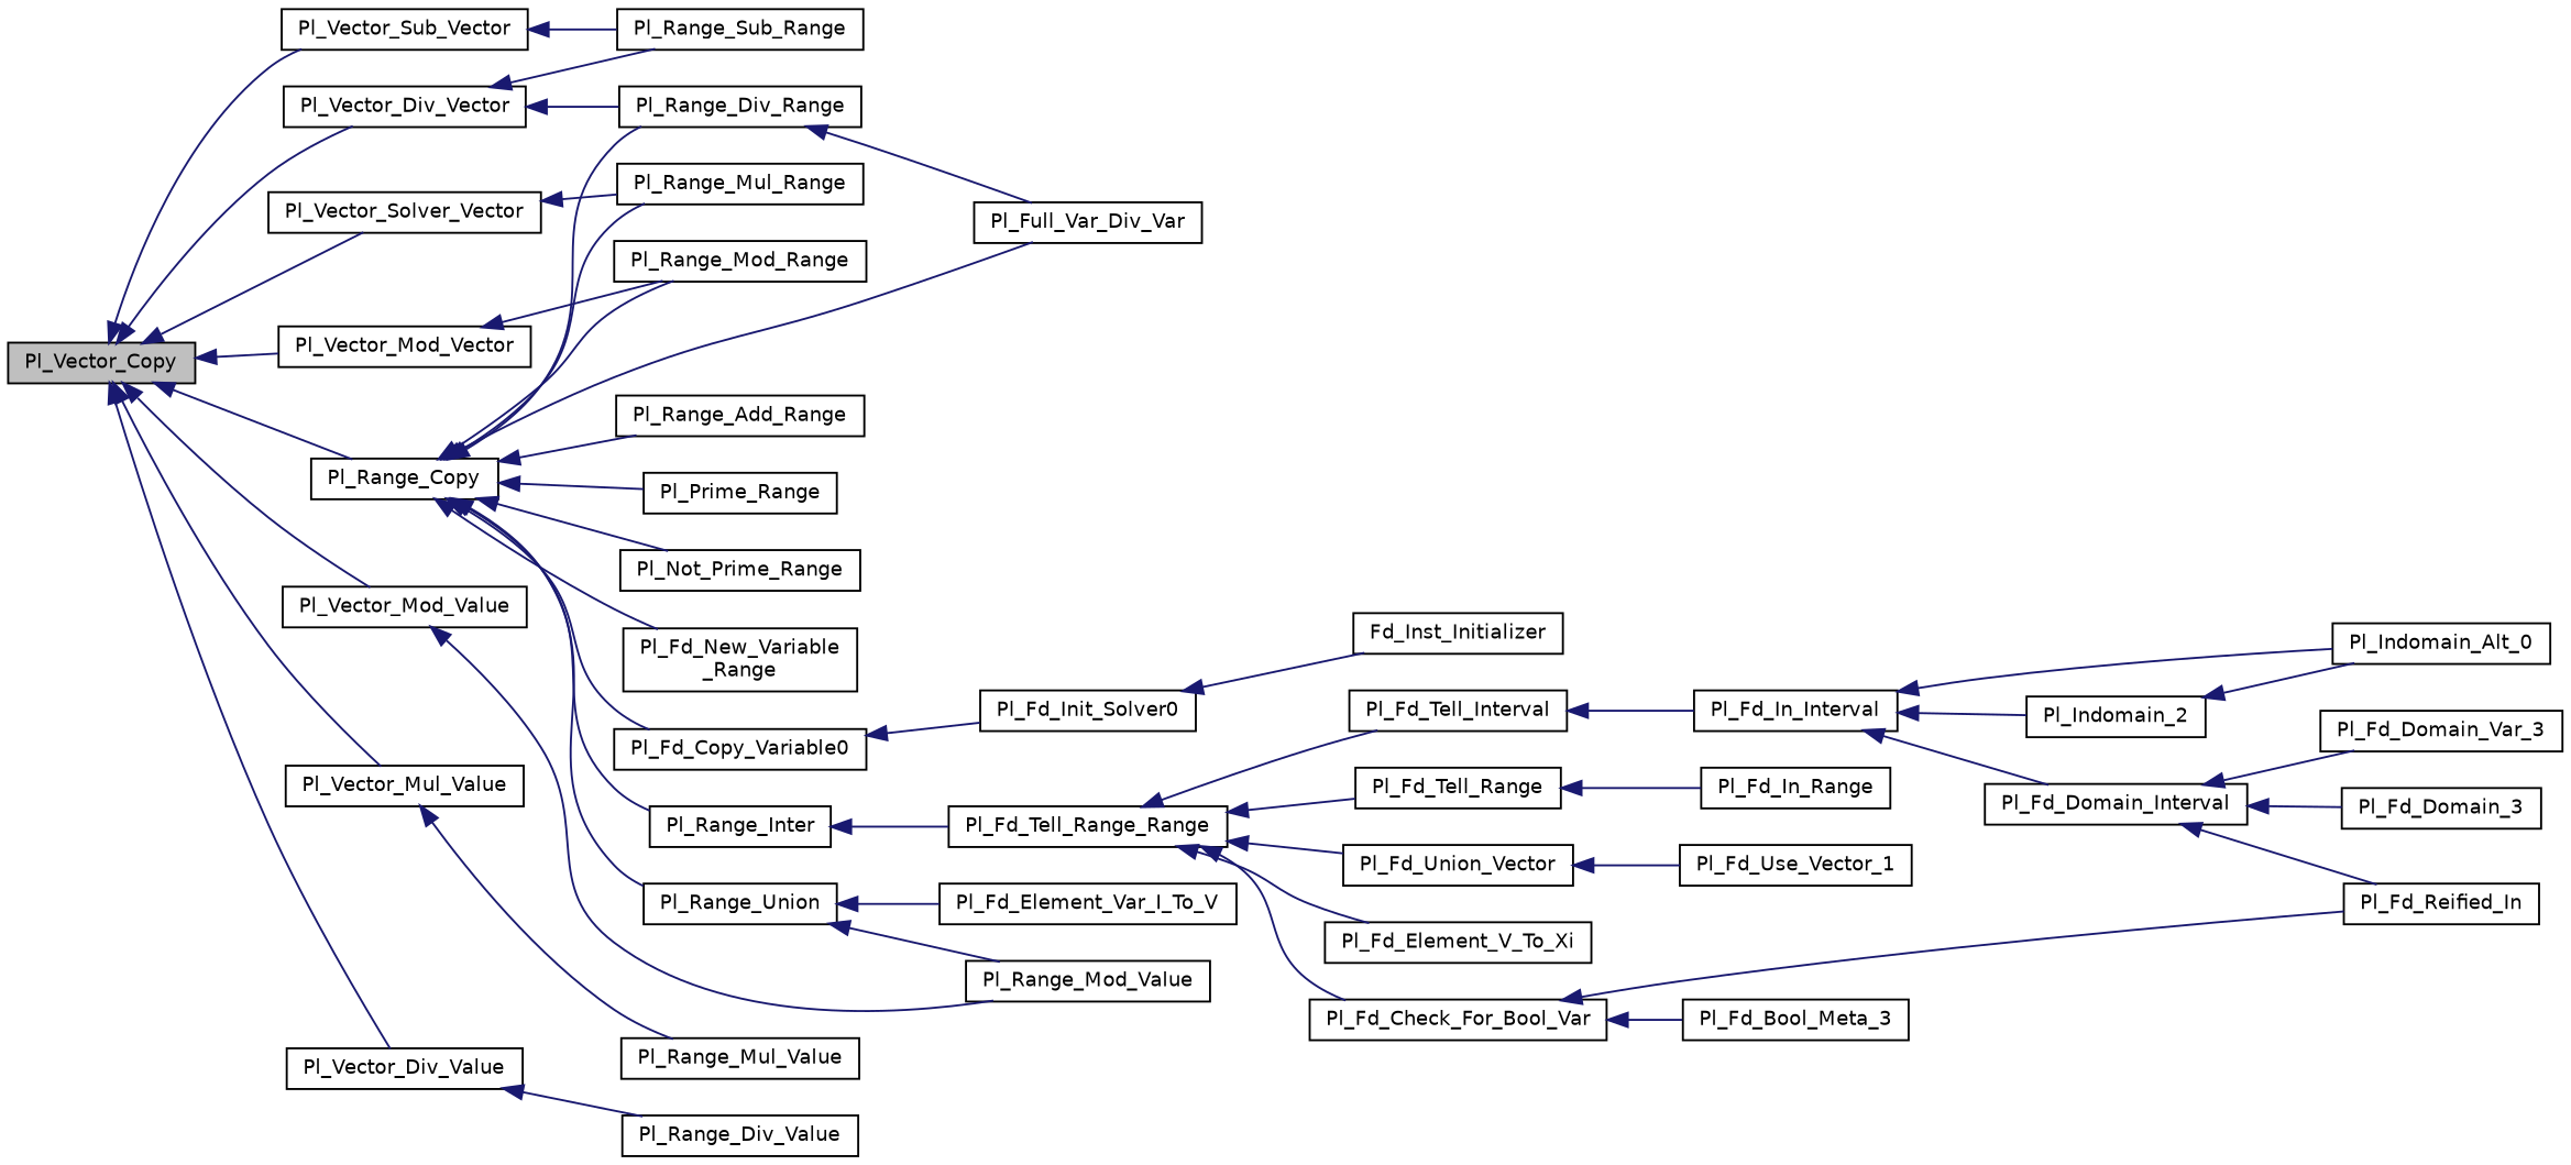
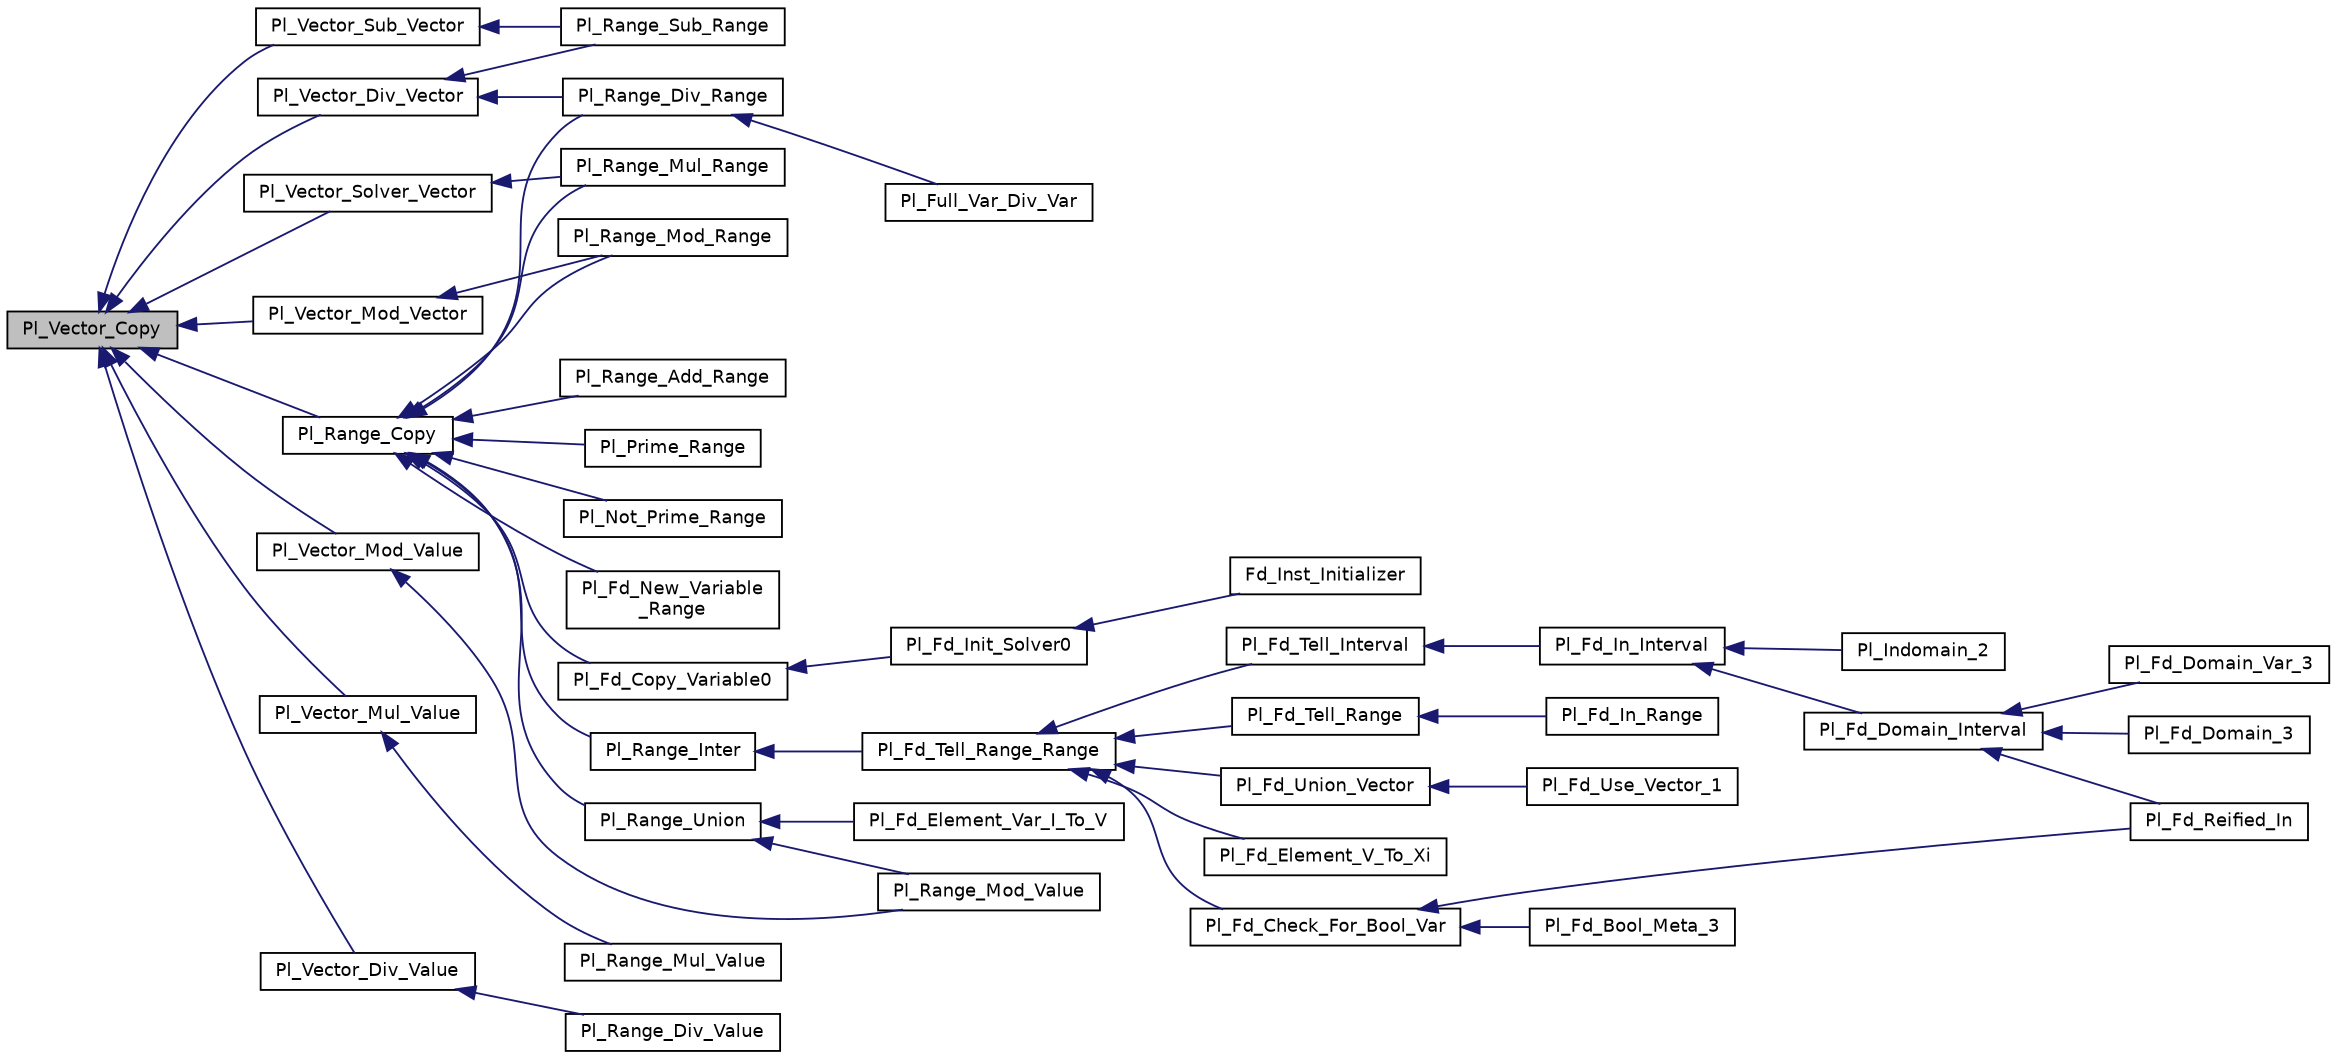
  digraph {
    rankdir=LR
    node [color=black fillcolor=white fontname=Helvetica fontsize=10 shape=record style=filled]
    edge [color=midnightblue dir=back fontname=Helvetica fontsize=10 labelfontname=Helvetica labelfontsize=10 style=solid]
    n1 [fillcolor=grey75 fontcolor=black height=0.2 label=Pl_Vector_Copy width=0.4]
    n2 [height=0.2 label=Pl_Vector_Sub_Vector width=0.4]
    n3 [height=0.2 label=Pl_Vector_Solver_Vector width=0.4]
    n4 [height=0.2 label=Pl_Vector_Div_Vector width=0.4]
    n5 [height=0.2 label=Pl_Vector_Mod_Vector width=0.4]
    n6 [height=0.2 label=Pl_Vector_Mul_Value width=0.4]
    n7 [height=0.2 label=Pl_Vector_Div_Value width=0.4]
    n8 [height=0.2 label=Pl_Vector_Mod_Value width=0.4]
    n9 [height=0.2 label=Pl_Range_Copy width=0.4]
    n10 [height=0.2 label=Pl_Range_Sub_Range width=0.4]
    n11 [height=0.2 label=Pl_Range_Mul_Range width=0.4]
    n12 [height=0.2 label=Pl_Range_Div_Range width=0.4]
    n13 [height=0.2 label=Pl_Range_Mod_Range width=0.4]
    n14 [height=0.2 label=Pl_Range_Mul_Value width=0.4]
    n15 [height=0.2 label=Pl_Range_Div_Value width=0.4]
    n16 [height=0.2 label=Pl_Range_Mod_Value width=0.4]
    n17 [height=0.2 label=Pl_Range_Add_Range width=0.4]
    n18 [height=0.2 label=Pl_Full_Var_Div_Var width=0.4]
    n19 [height=0.2 label=Pl_Prime_Range width=0.4]
    n20 [height=0.2 label=Pl_Not_Prime_Range width=0.4]
    n21 [height=0.2 label="Pl_Fd_New_Variable\l_Range" width=0.4]
    n22 [height=0.2 label=Pl_Fd_Copy_Variable0 width=0.4]
    n23 [height=0.2 label=Pl_Range_Union width=0.4]
    n24 [height=0.2 label=Pl_Range_Inter width=0.4]
    n25 [height=0.2 label=Pl_Fd_Init_Solver0 width=0.4]
    n26 [height=0.2 label=Pl_Fd_Element_Var_I_To_V width=0.4]
    n27 [height=0.2 label=Pl_Fd_Tell_Range_Range width=0.4]
    n28 [height=0.2 label=Fd_Inst_Initializer width=0.4]
    n29 [height=0.2 label=Pl_Fd_Element_V_To_Xi width=0.4]
    n30 [height=0.2 label=Pl_Fd_Tell_Interval width=0.4]
    n31 [height=0.2 label=Pl_Fd_Tell_Range width=0.4]
    n32 [height=0.2 label=Pl_Fd_Union_Vector width=0.4]
    n33 [height=0.2 label=Pl_Fd_Check_For_Bool_Var width=0.4]
    n34 [height=0.2 label=Pl_Fd_In_Interval width=0.4]
    n35 [height=0.2 label=Pl_Fd_In_Range width=0.4]
    n36 [height=0.2 label=Pl_Fd_Use_Vector_1 width=0.4]
    n37 [height=0.2 label=Pl_Fd_Reified_In width=0.4]
    n38 [height=0.2 label=Pl_Fd_Bool_Meta_3 width=0.4]
    n39 [height=0.2 label=Pl_Fd_Domain_Interval width=0.4]
    n40 [height=0.2 label=Pl_Indomain_2 width=0.4]
-   n41 [height=0.2 label=Pl_Indomain_Alt_0 width=0.4]
    n42 [height=0.2 label=Pl_Fd_Domain_Var_3 width=0.4]
    n43 [height=0.2 label=Pl_Fd_Domain_3 width=0.4]
    n1 -> n2
    n1 -> n3
    n1 -> n4
    n1 -> n5
    n1 -> n6
    n1 -> n7
    n1 -> n8
    n1 -> n9
    n2 -> n10
    n3 -> n11
    n4 -> n10
    n4 -> n12
    n5 -> n13
    n6 -> n14
    n7 -> n15
    n8 -> n16
    n9 -> n11
    n9 -> n12
    n9 -> n13
    n9 -> n17
-   n9 -> n18
    n9 -> n19
    n9 -> n20
    n9 -> n21
    n9 -> n22
    n9 -> n23
    n9 -> n24
    n12 -> n18
    n22 -> n25
    n23 -> n16
    n23 -> n26
    n24 -> n27
    n25 -> n28
    n27 -> n29
    n27 -> n30
    n27 -> n31
    n27 -> n32
    n27 -> n33
    n30 -> n34
    n31 -> n35
    n32 -> n36
    n33 -> n37
    n33 -> n38
    n34 -> n39
    n34 -> n40
-   n34 -> n41
    n39 -> n37
    n39 -> n42
    n39 -> n43
-   n40 -> n41
  }
